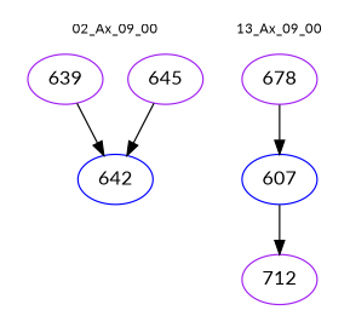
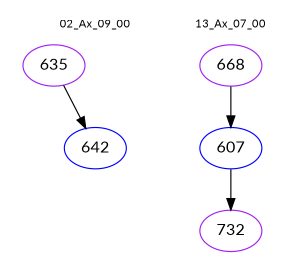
  digraph {
    fontname=Lato
    node [color=purple fontname=Lato]
    edge [color=black fontname=Lato]
-   n1 [label=645]
    n2 [color=blue label=642]
-   n3 [label=639]
-   n4 [label=678]
+   n3 [label=635]
+   n4 [label=668]
    n5 [color=blue label=607]
-   n6 [label=712]
+   n6 [label=732]
    subgraph cluster_1 {
      color=white
      fontsize=10
      label="02_Ax_09_00"
-     n1
      n2
      n3
    }
    subgraph cluster_2 {
      color=white
      fontsize=10
-     label="13_Ax_09_00"
+     label="13_Ax_07_00"
      n4
      n5
      n6
    }
-   n1 -> n2
    n3 -> n2
    n4 -> n5
    n5 -> n6
  }
